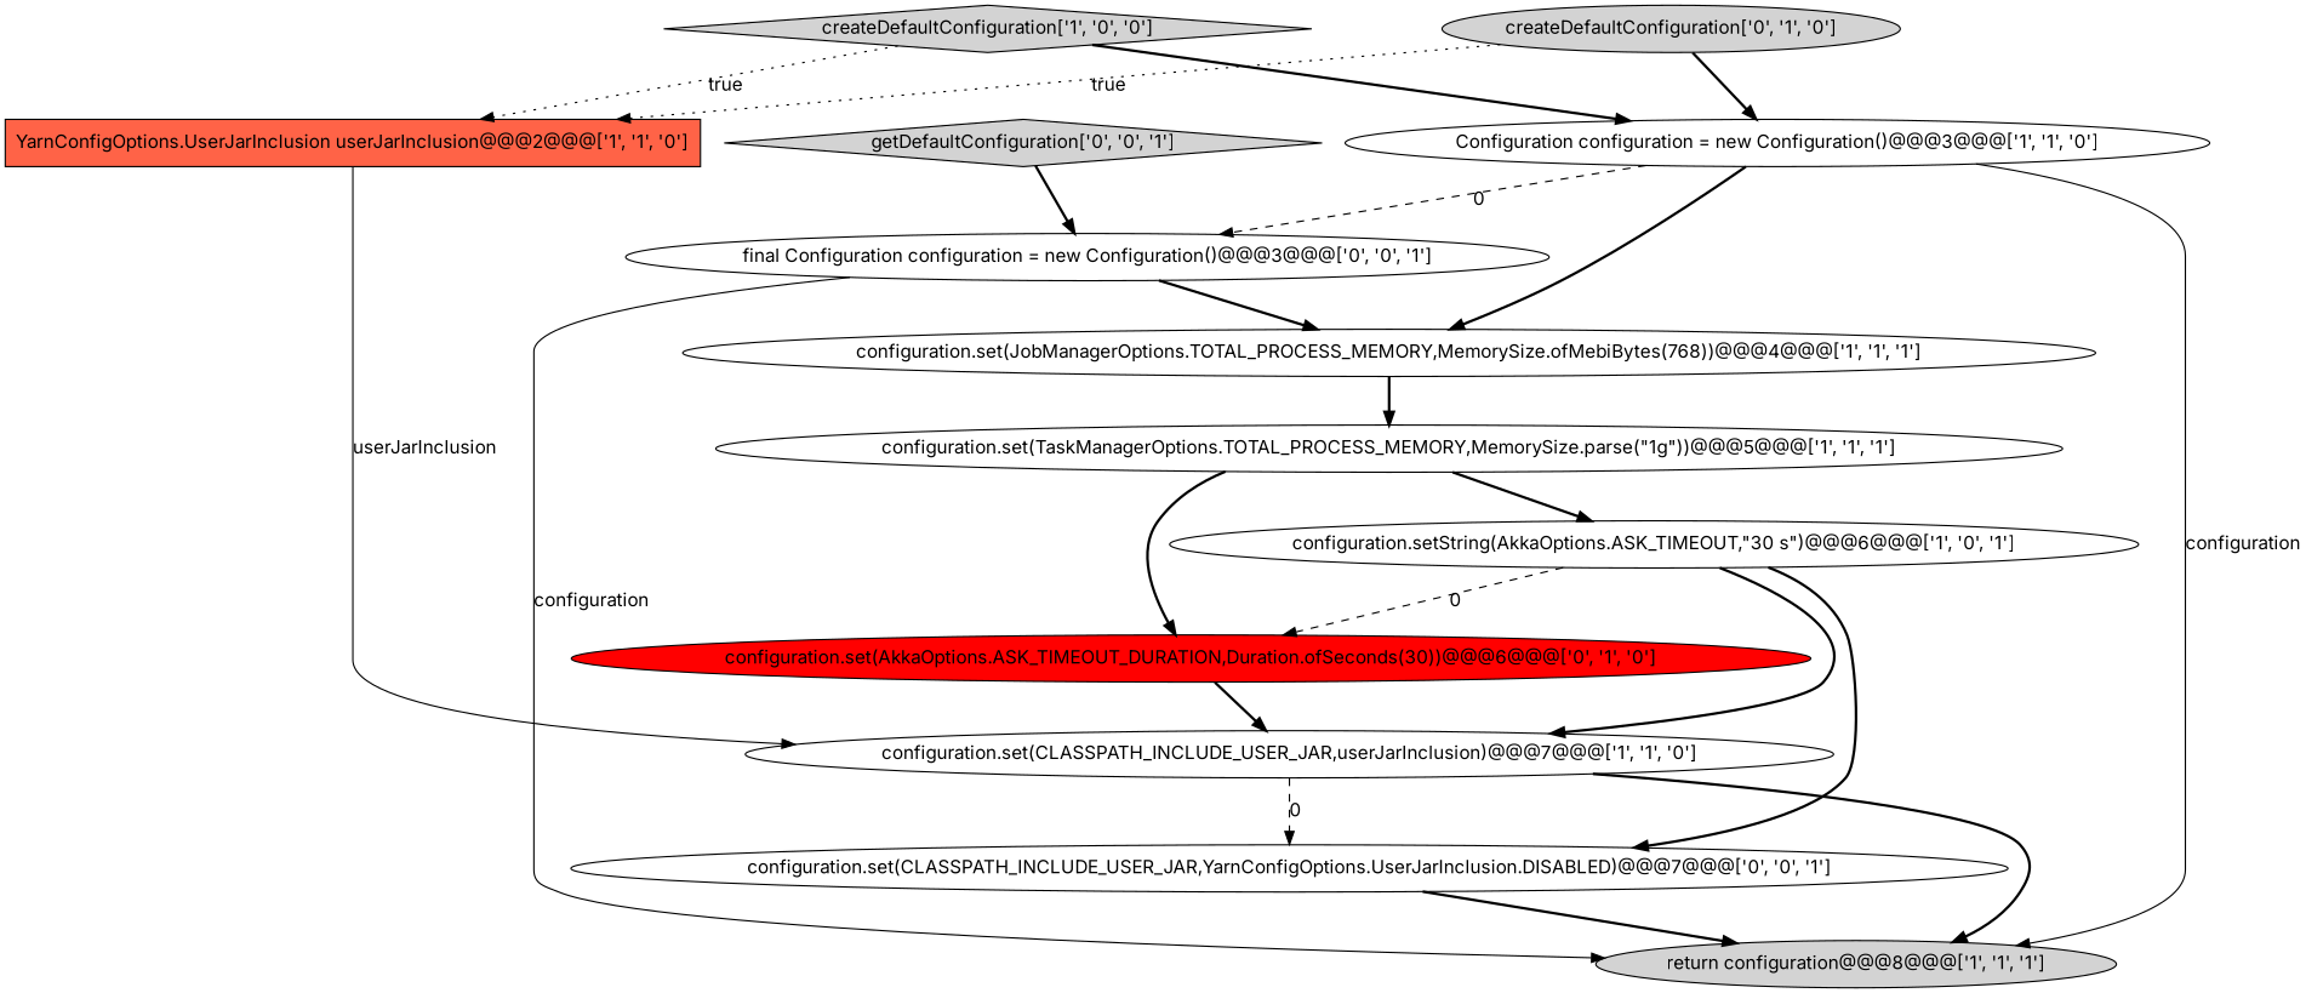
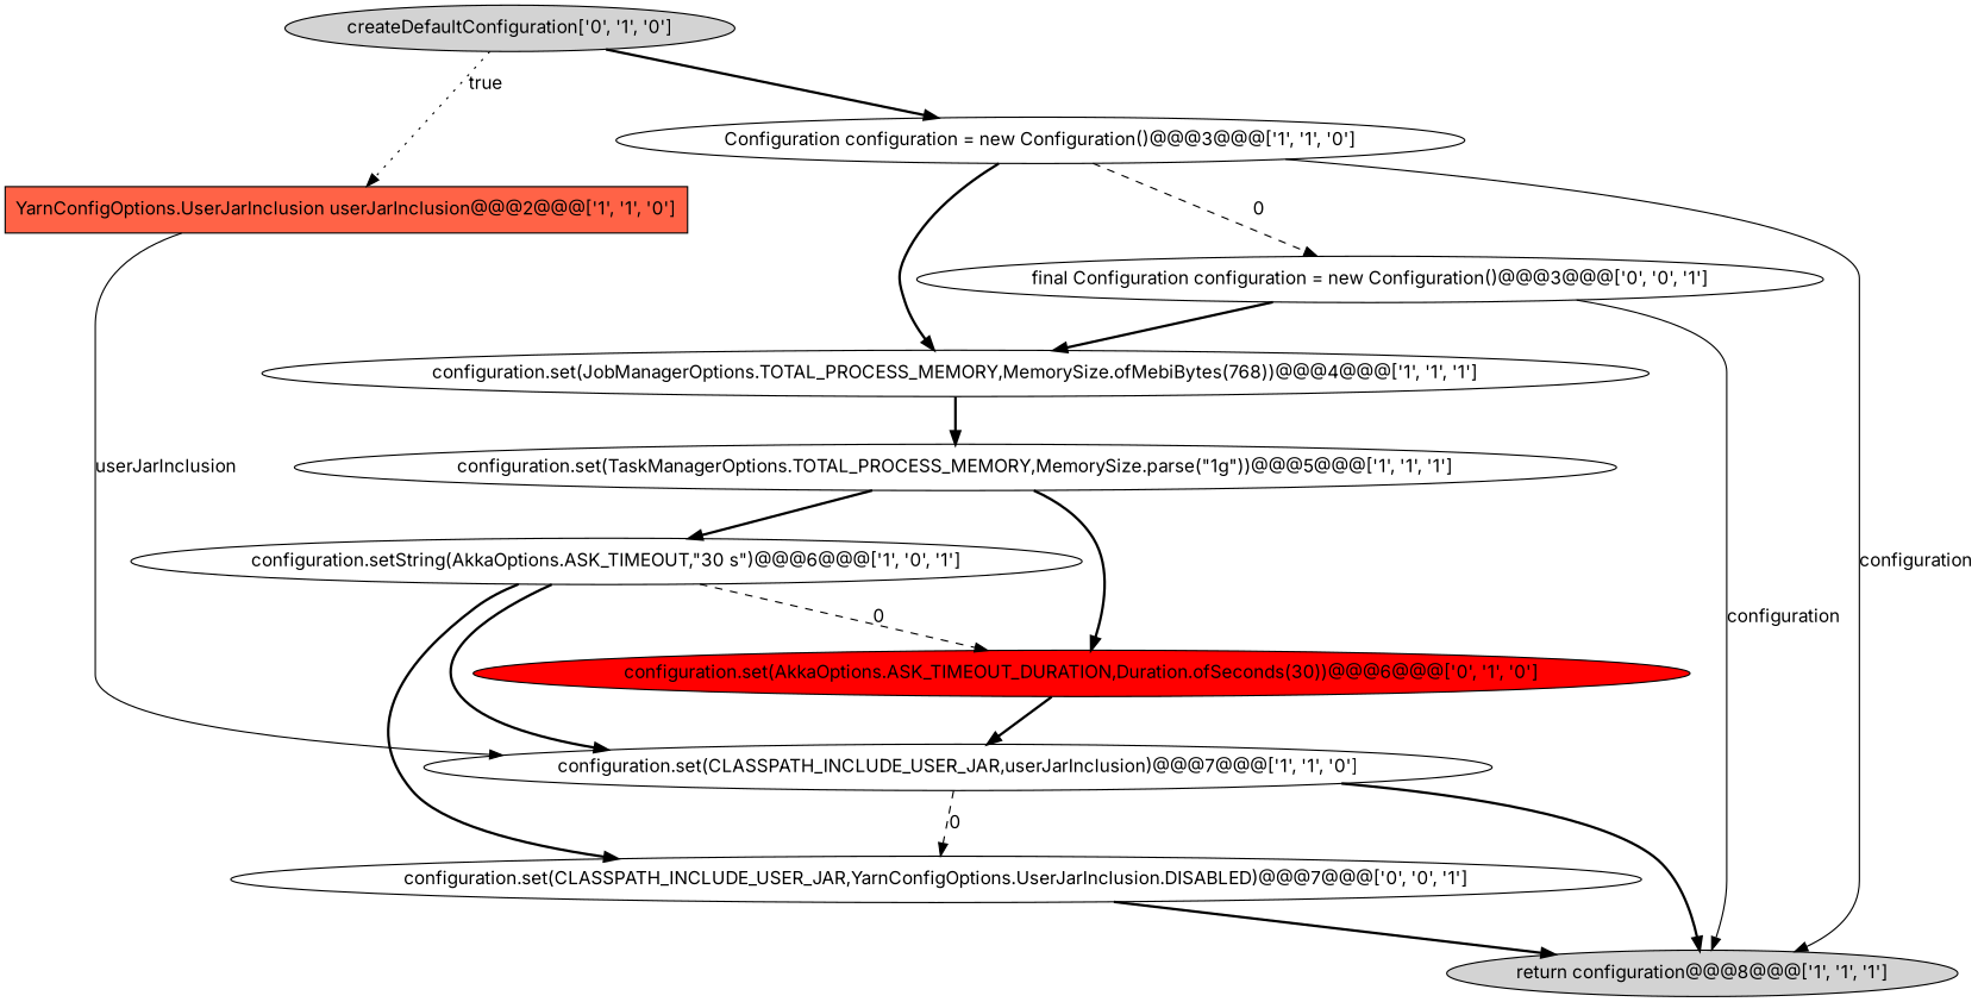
  digraph {
    fontname=Inter
    node [fillcolor=white fontname=Inter shape=ellipse style=filled]
    edge [fontname=Inter style=bold]
    n1 [label="configuration.set(TaskManagerOptions.TOTAL_PROCESS_MEMORY,MemorySize.parse(\"1g\"))@@@5@@@['1', '1', '1']"]
    n2 [label="configuration.setString(AkkaOptions.ASK_TIMEOUT,\"30 s\")@@@6@@@['1', '0', '1']"]
    n3 [fillcolor=red label="configuration.set(AkkaOptions.ASK_TIMEOUT_DURATION,Duration.ofSeconds(30))@@@6@@@['0', '1', '0']"]
    n4 [label="configuration.set(CLASSPATH_INCLUDE_USER_JAR,YarnConfigOptions.UserJarInclusion.DISABLED)@@@7@@@['0', '0', '1']"]
    n5 [label="configuration.set(CLASSPATH_INCLUDE_USER_JAR,userJarInclusion)@@@7@@@['1', '1', '0']"]
-   n6 [fillcolor=lightgray label="getDefaultConfiguration['0', '0', '1']" shape=diamond]
    n7 [label="final Configuration configuration = new Configuration()@@@3@@@['0', '0', '1']"]
    n8 [label="configuration.set(JobManagerOptions.TOTAL_PROCESS_MEMORY,MemorySize.ofMebiBytes(768))@@@4@@@['1', '1', '1']"]
    n9 [fillcolor=lightgray label="return configuration@@@8@@@['1', '1', '1']"]
    n10 [label="Configuration configuration = new Configuration()@@@3@@@['1', '1', '0']"]
-   n11 [fillcolor=lightgray label="createDefaultConfiguration['1', '0', '0']" shape=diamond]
    n12 [fillcolor=tomato label="YarnConfigOptions.UserJarInclusion userJarInclusion@@@2@@@['1', '1', '0']" shape=box]
    n13 [fillcolor=lightgray label="createDefaultConfiguration['0', '1', '0']"]
    n1 -> n2
    n1 -> n3
    n2 -> n3 [label=0 style=dashed]
    n2 -> n4
    n2 -> n5
    n3 -> n5
    n4 -> n9
    n5 -> n4 [label=0 style=dashed]
    n5 -> n9
-   n6 -> n7
    n7 -> n8
    n7 -> n9 [label=configuration style=solid]
    n8 -> n1
    n10 -> n7 [label=0 style=dashed]
    n10 -> n8
    n10 -> n9 [label=configuration style=solid]
-   n11 -> n10
-   n11 -> n12 [label=true style=dotted]
    n12 -> n5 [label=userJarInclusion style=solid]
    n13 -> n10
    n13 -> n12 [label=true style=dotted]
  }
